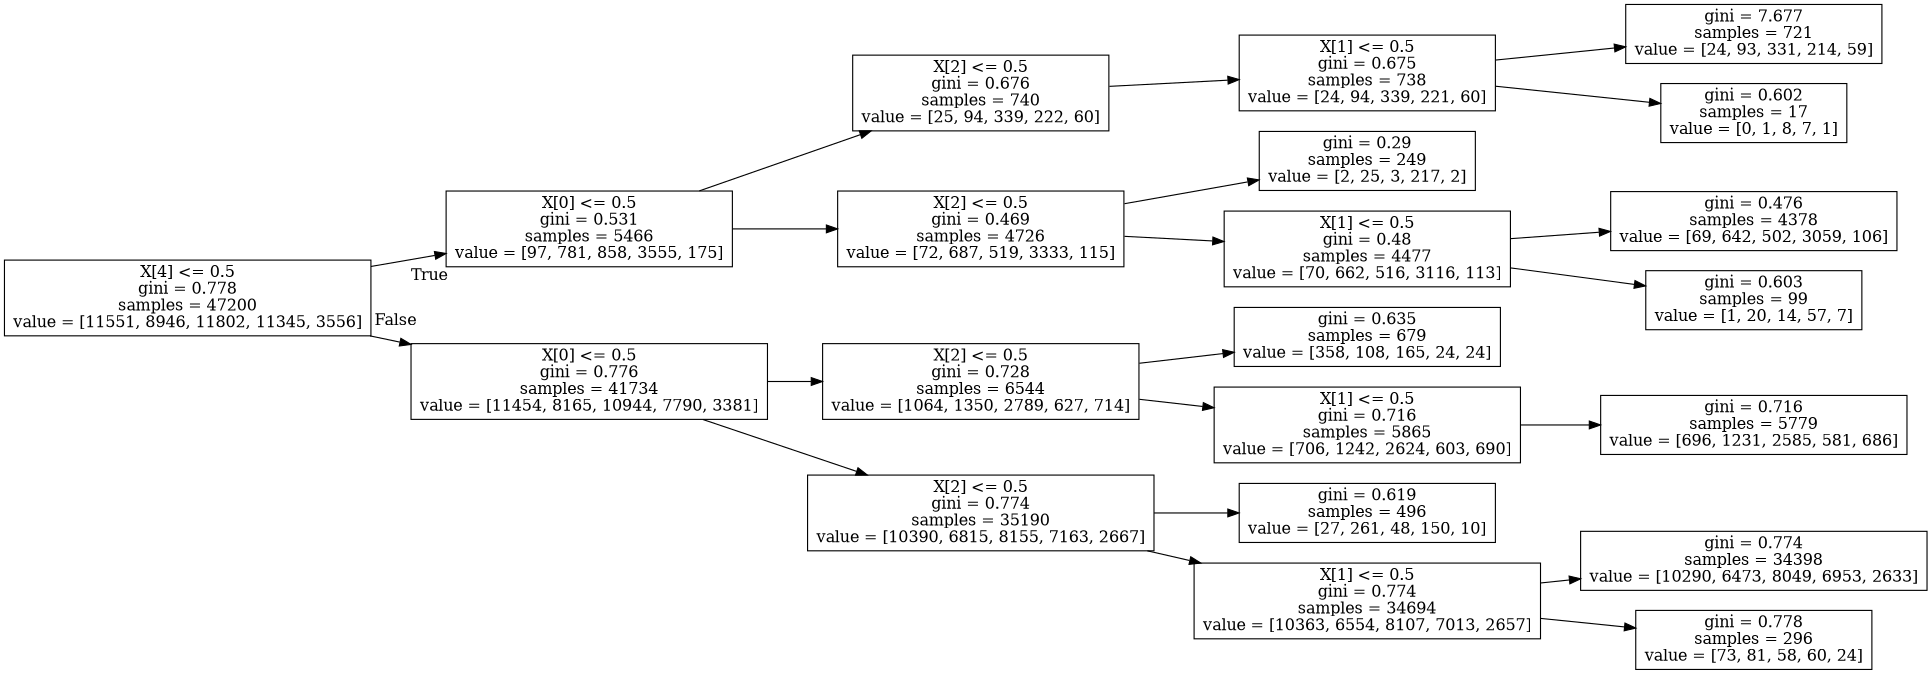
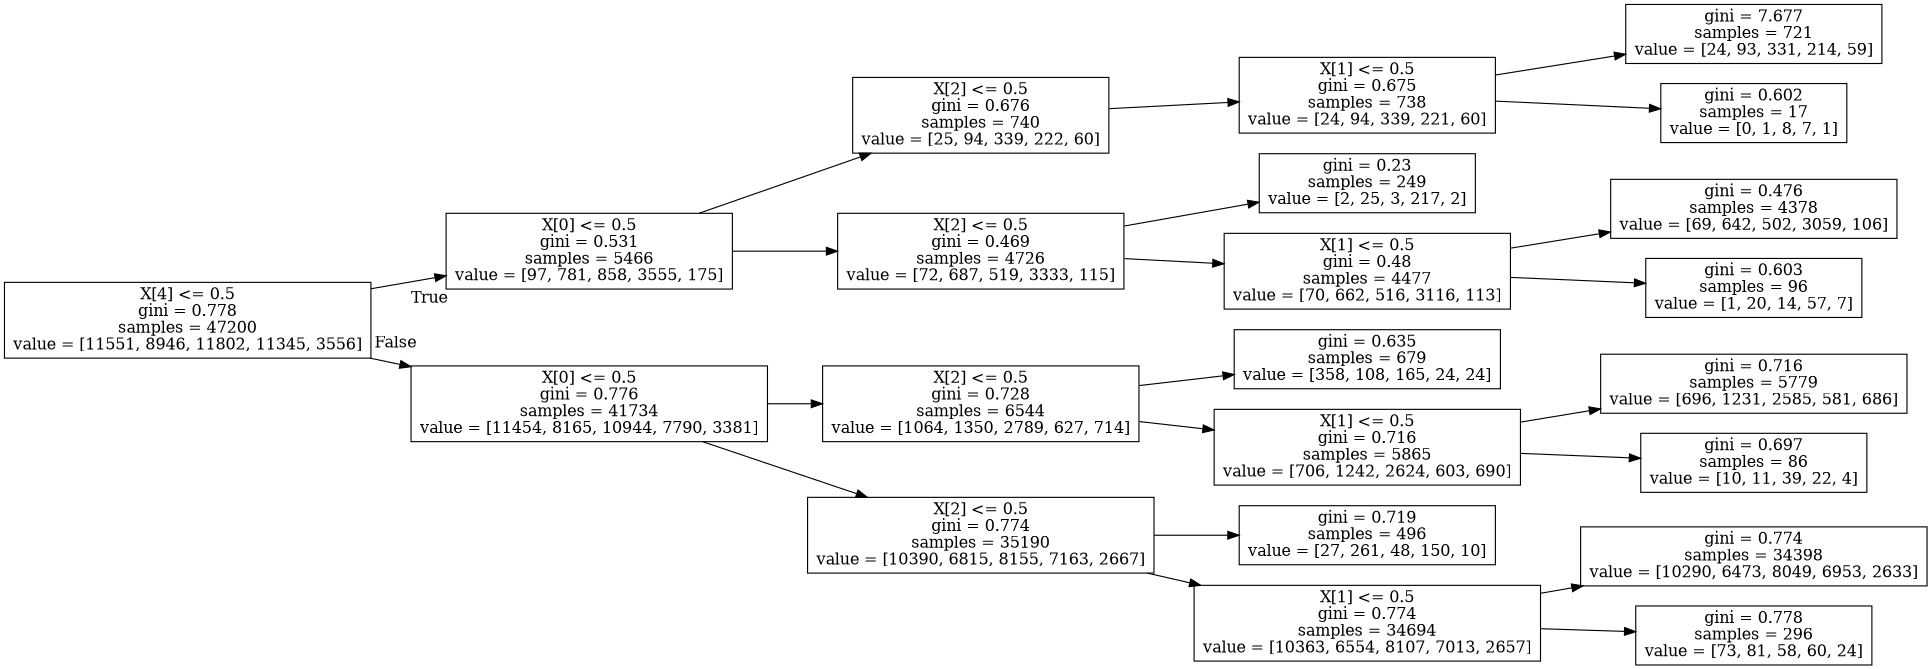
  digraph {
    rankdir=LR
    node [shape=box]
    n1 [label="X[4] <= 0.5\ngini = 0.778\nsamples = 47200\nvalue = [11551, 8946, 11802, 11345, 3556]"]
    n2 [label="X[0] <= 0.5\ngini = 0.531\nsamples = 5466\nvalue = [97, 781, 858, 3555, 175]"]
    n3 [label="X[0] <= 0.5\ngini = 0.776\nsamples = 41734\nvalue = [11454, 8165, 10944, 7790, 3381]"]
    n4 [label="X[2] <= 0.5\ngini = 0.676\nsamples = 740\nvalue = [25, 94, 339, 222, 60]"]
    n5 [label="X[2] <= 0.5\ngini = 0.469\nsamples = 4726\nvalue = [72, 687, 519, 3333, 115]"]
    n6 [label="X[2] <= 0.5\ngini = 0.728\nsamples = 6544\nvalue = [1064, 1350, 2789, 627, 714]"]
    n7 [label="X[2] <= 0.5\ngini = 0.774\nsamples = 35190\nvalue = [10390, 6815, 8155, 7163, 2667]"]
    n8 [label="X[1] <= 0.5\ngini = 0.675\nsamples = 738\nvalue = [24, 94, 339, 221, 60]"]
-   n9 [label="gini = 0.29\nsamples = 249\nvalue = [2, 25, 3, 217, 2]"]
+   n9 [label="gini = 0.23\nsamples = 249\nvalue = [2, 25, 3, 217, 2]"]
    n10 [label="X[1] <= 0.5\ngini = 0.48\nsamples = 4477\nvalue = [70, 662, 516, 3116, 113]"]
    n11 [label="gini = 7.677\nsamples = 721\nvalue = [24, 93, 331, 214, 59]"]
    n12 [label="gini = 0.602\nsamples = 17\nvalue = [0, 1, 8, 7, 1]"]
    n13 [label="gini = 0.476\nsamples = 4378\nvalue = [69, 642, 502, 3059, 106]"]
-   n14 [label="gini = 0.603\nsamples = 99\nvalue = [1, 20, 14, 57, 7]"]
+   n14 [label="gini = 0.603\nsamples = 96\nvalue = [1, 20, 14, 57, 7]"]
    n15 [label="gini = 0.635\nsamples = 679\nvalue = [358, 108, 165, 24, 24]"]
    n16 [label="X[1] <= 0.5\ngini = 0.716\nsamples = 5865\nvalue = [706, 1242, 2624, 603, 690]"]
-   n17 [label="gini = 0.619\nsamples = 496\nvalue = [27, 261, 48, 150, 10]"]
+   n17 [label="gini = 0.719\nsamples = 496\nvalue = [27, 261, 48, 150, 10]"]
    n18 [label="X[1] <= 0.5\ngini = 0.774\nsamples = 34694\nvalue = [10363, 6554, 8107, 7013, 2657]"]
    n19 [label="gini = 0.716\nsamples = 5779\nvalue = [696, 1231, 2585, 581, 686]"]
+   n20 [label="gini = 0.697\nsamples = 86\nvalue = [10, 11, 39, 22, 4]"]
    n21 [label="gini = 0.774\nsamples = 34398\nvalue = [10290, 6473, 8049, 6953, 2633]"]
    n22 [label="gini = 0.778\nsamples = 296\nvalue = [73, 81, 58, 60, 24]"]
    n1 -> n2 [headlabel=True labelangle=45 labeldistance=2.5]
    n1 -> n3 [headlabel=False labelangle=-45 labeldistance=2.5]
    n2 -> n4
    n2 -> n5
    n3 -> n6
    n3 -> n7
    n4 -> n8
    n5 -> n9
    n5 -> n10
    n6 -> n15
    n6 -> n16
    n7 -> n17
    n7 -> n18
    n8 -> n11
    n8 -> n12
    n10 -> n13
    n10 -> n14
    n16 -> n19
+   n16 -> n20
    n18 -> n21
    n18 -> n22
  }
